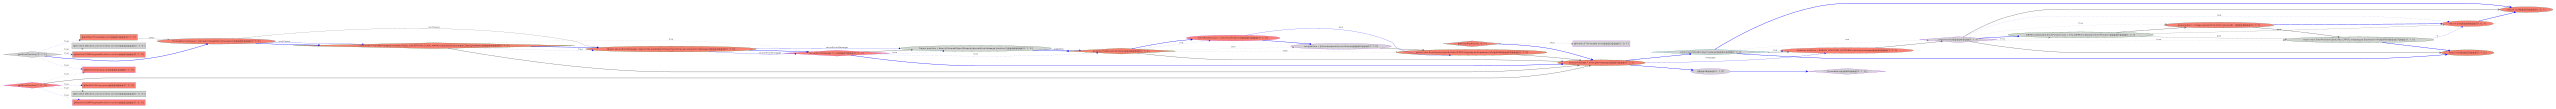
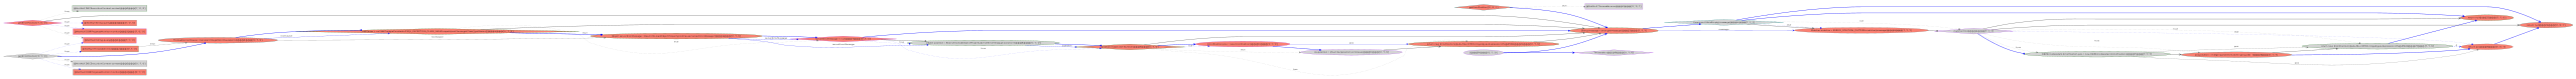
  digraph {
    fontname=Montserrat
    rankdir=LR
    node [color=darkgreen fillcolor=salmon fontname=Montserrat shape=ellipse style=filled]
    edge [arrowhead=dot color=blue fontname=Montserrat style=bold]
    n1 [color=teal label="return null@@@12@@@['0', '0', '1']"]
    n2 [fillcolor=lightgrey label="@NotNull DBCExecutionContext context@@@2@@@['1', '0', '0']" shape=box]
    n3 [color=gray40 label="return pos@@@9@@@['0', '0', '1']"]
    n4 [color=teal label="getErrorPosition['0', '0', '1']" shape=diamond]
    n5 [label="String message = error.getMessage()@@@3@@@['1', '1', '1']"]
    n6 [color=purple fillcolor=lightgrey label="@NotNull Throwable error@@@2@@@['0', '0', '1']" shape=box]
    n7 [color=teal fillcolor=lightgrey label="!CommonUtils.isEmpty(message)@@@4@@@['1', '1', '1']" shape=diamond]
    n8 [color=gray40 label="Matcher matcher = ERROR_POSITION_PATTERN.matcher(message)@@@5@@@['1', '1', '1']"]
    n9 [color=purple label="getErrorPosition['1', '0', '0']" shape=diamond]
    n10 [color=purple label="@NotNull String query@@@2@@@['1', '1', '0']" shape=box]
    n11 [color=gray40 label="@NotNull String query@@@2@@@['1', '0', '0']" shape=box]
    n12 [color=purple label="@NotNull DBRProgressMonitor monitor@@@2@@@['1', '0', '0']" shape=box]
    n13 [color=teal label="Throwable rootCause = GeneralUtils.getRootCause(error)@@@3@@@['0', '1', '0']"]
    n14 [label="rootCause != null && PostgreConstants.PSQL_EXCEPTION_CLASS_NAME.equals(rootCause.getClass().getName())@@@4@@@['0', '1', '0']" shape=diamond]
    n15 [label="Object serverErrorMessage = BeanUtils.readObjectProperty(rootCause,\"serverErrorMessage\")@@@6@@@['0', '1', '0']"]
    n16 [color=purple label="serverErrorMessage != null@@@7@@@['0', '1', '0']" shape=diamond]
    n17 [fillcolor=lightgrey label="Object position = BeanUtils.readObjectProperty(serverErrorMessage,\"position\")@@@8@@@['0', '1', '0']"]
    n18 [label="position instanceof Number@@@9@@@['0', '1', '0']" shape=diamond]
    n19 [color=purple label="ErrorPosition pos = new ErrorPosition()@@@10@@@['0', '1', '0']"]
    n20 [label="return new ErrorPosition((((edu.fdu.CPPDG.tinypdg.pe.ExpressionInfo@df995@@@12@@@['0', '1', '0']"]
    n21 [color=purple fillcolor=lightgrey label="pos.position = ((Number)position).intValue()@@@11@@@['0', '1', '0']"]
    n22 [label="@NotNull Throwable error@@@2@@@['0', '1', '0']" shape=box]
    n23 [fillcolor=lightgrey label="return new ErrorPosition((((edu.fdu.CPPDG.tinypdg.pe.ExpressionInfo@df9d0@@@27@@@['1', '1', '0']"]
    n24 [label="return null@@@32@@@['1', '1', '0']"]
    n25 [color=purple fillcolor=lightgrey label="{}@@@18@@@['0', '1', '0']"]
    n26 [color=purple fillcolor=lightgrey label="Throwable e@@@18@@@['0', '1', '0']" shape=diamond]
    n27 [color=teal label="pos.position = Integer.parseInt(matcher.group(1)) - 1@@@8@@@['1', '1', '1']"]
    n28 [color=purple fillcolor=lightgrey label="matcher.find()@@@6@@@['1', '1', '1']" shape=diamond]
    n29 [fillcolor=lightgrey label="DBPErrorAssistant.ErrorPosition pos = new DBPErrorAssistant.ErrorPosition()@@@7@@@['1', '1', '1']"]
    n30 [color=gray40 fillcolor=lightgrey label="@NotNull DBCExecutionContext context@@@2@@@['0', '1', '0']" shape=box]
    n31 [color=teal label="@NotNull DBRProgressMonitor monitor@@@2@@@['0', '1', '0']" shape=box]
    n32 [color=gray40 fillcolor=lightgrey label="getErrorPosition['0', '1', '0']" shape=diamond]
    n3 -> n1
    n4 -> n5 [arrowhead=vee]
    n4 -> n6 [color=gray40 label=true style=dotted]
    n5 -> n7
    n5 -> n8 [arrowhead=vee label=message style=solid]
    n7 -> n1 [arrowhead=vee]
    n7 -> n8 [label=true style=dotted]
    n7 -> n8 [arrowhead=vee color=gray40]
    n7 -> n24 [arrowhead=vee]
    n7 -> n28 [color=gray40 label=true style=dotted]
    n8 -> n28 [color=gray40]
    n9 -> n2 [color=gray40 label=true style=dotted]
    n9 -> n5 [color=gray40]
    n9 -> n10 [arrowhead=vee color=gray40 label=true style=dotted]
    n9 -> n11 [label=true style=dotted]
    n9 -> n12 [arrowhead=vee label=true style=dotted]
    n13 -> n14
    n13 -> n14 [arrowhead=vee label=rootCause style=solid]
    n13 -> n15 [arrowhead=vee color=gray40 label=rootCause style=solid]
    n14 -> n5 [arrowhead=vee color=gray40]
    n14 -> n15
    n14 -> n15 [label=true style=dotted]
    n14 -> n16 [color=gray40 label=true style=dotted]
    n15 -> n16
    n15 -> n16 [label=serverErrorMessage style=solid]
    n15 -> n17 [label=serverErrorMessage style=solid]
    n16 -> n5
    n16 -> n17 [color=gray40]
    n16 -> n17 [label=true style=dotted]
    n16 -> n18 [label=true style=dotted]
    n17 -> n18 [arrowhead=vee label=position style=solid]
    n17 -> n18
    n18 -> n5 [color=gray40]
    n18 -> n19 [arrowhead=vee label=true style=dotted]
    n18 -> n19 [arrowhead=vee]
    n18 -> n20 [arrowhead=vee color=gray40 label=true style=dotted]
    n18 -> n21 [arrowhead=vee color=gray40 label=true style=dotted]
    n19 -> n20 [arrowhead=vee label=pos style=solid]
    n19 -> n21
    n20 -> n5 [color=gray40]
    n21 -> n20 [arrowhead=vee color=gray40]
    n22 -> n13 [arrowhead=vee color=gray40 label=error style=solid]
    n23 -> n3 [arrowhead=vee label=0 style=dashed]
    n23 -> n24
-   n5 -> n25 [arrowhead=vee]
+   n25 -> n5 [arrowhead=vee]
    n25 -> n26 [arrowhead=vee]
    n27 -> n3
    n27 -> n23 [color=gray40]
    n28 -> n1 [arrowhead=vee color=gray40]
    n28 -> n3 [label=true style=dotted]
    n28 -> n23 [color=gray40 label=true style=dotted]
    n28 -> n24 [arrowhead=vee color=gray40]
    n28 -> n27 [arrowhead=vee color=gray40 label=true style=dotted]
    n28 -> n29
    n28 -> n29 [arrowhead=vee color=gray40 label=true style=dotted]
    n29 -> n3 [arrowhead=vee color=gray40 label=pos style=solid]
    n29 -> n23 [arrowhead=vee color=gray40 label=pos style=solid]
    n29 -> n27 [arrowhead=vee color=gray40]
    n32 -> n10 [arrowhead=vee label=true style=dotted]
    n32 -> n13
    n32 -> n22 [label=true style=dotted]
    n32 -> n30 [arrowhead=vee color=gray40 label=true style=dotted]
    n32 -> n31 [arrowhead=vee label=true style=dotted]
  }
